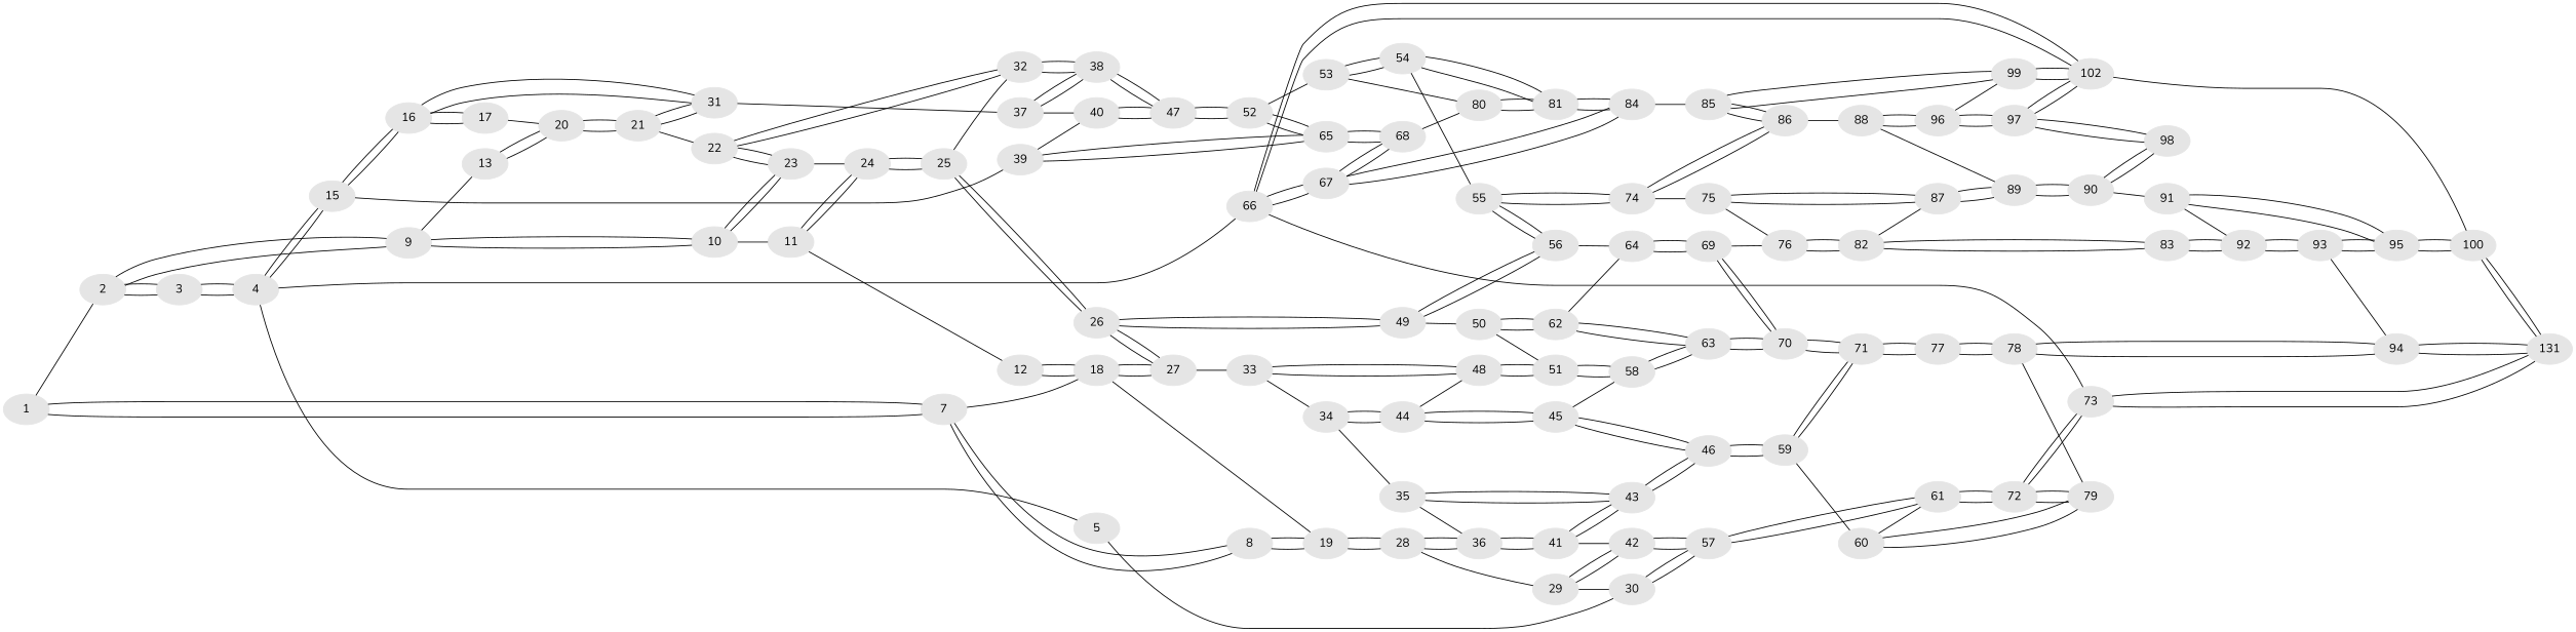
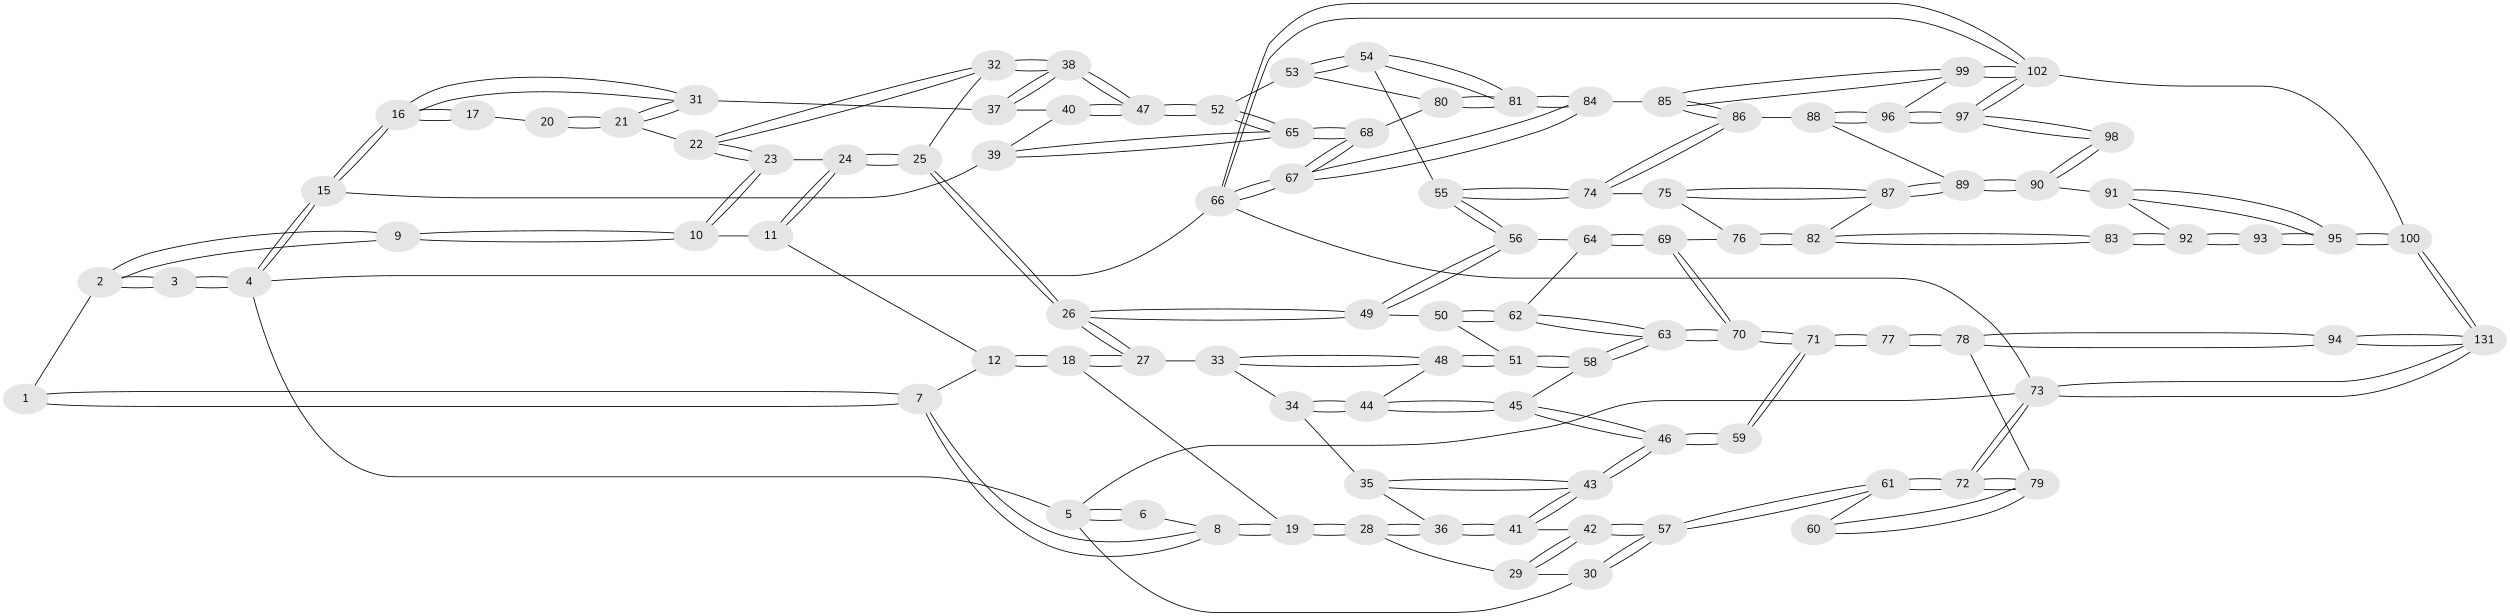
  graph {
    fontname=Nunito
    rankdir=LR
    node [color=gray90 fontname=Nunito style=filled]
    edge [fontname=Nunito]
    1
    2
    7
    3
    9
    8
    12
    4
    10
-   13
    5
    15
    66
+   6
    30
    73
    16
    39
    67
    102
    57
    n22 [label=131]
    19
    18
    28
    11
    23
    20
    24
    25
    27
    21
    17
    31
    40
    65
    37
    33
    29
    36
    22
    32
    38
    26
    49
    50
    56
    34
    48
    42
    41
    61
    47
    35
    44
    51
    43
    45
    46
    52
    68
    59
    58
    63
    60
    71
    53
    62
    64
    54
    80
    55
    81
    74
    84
    75
    86
    69
    72
    70
    79
    77
    76
    100
    85
    82
    78
    87
    88
    89
    83
    94
    92
    93
    99
    96
    90
    97
    91
    98
    95
    1 -- 2
    1 -- 7
    1 -- 7
    2 -- 3
    2 -- 3
    2 -- 9
    2 -- 9
    7 -- 8
    7 -- 8
-   7 -- 18
+   7 -- 12
    3 -- 4
    3 -- 4
    9 -- 10
    9 -- 10
-   9 -- 13
    8 -- 19
    8 -- 19
    12 -- 18
    12 -- 18
    4 -- 5
    4 -- 15
    4 -- 15
    4 -- 66
    10 -- 11
    10 -- 23
    10 -- 23
-   13 -- 20
-   13 -- 20
+   5 -- 6
+   5 -- 6
    5 -- 30
+   5 -- 73
    15 -- 16
    15 -- 16
    15 -- 39
    66 -- 73
    66 -- 67
    66 -- 67
    66 -- 102
    66 -- 102
+   6 -- 8
    30 -- 57
    30 -- 57
    73 -- n22
    73 -- n22
    16 -- 17
    16 -- 17
    16 -- 31
    16 -- 31
    39 -- 40
    39 -- 65
    39 -- 65
    67 -- 68
    67 -- 68
    67 -- 84
    67 -- 84
    102 -- 100
    57 -- 61
    57 -- 61
    19 -- 28
    19 -- 28
    18 -- 19
    18 -- 27
    18 -- 27
    28 -- 29
    28 -- 36
    28 -- 36
    11 -- 12
    11 -- 24
    11 -- 24
    23 -- 24
    20 -- 21
    20 -- 21
    24 -- 25
    24 -- 25
    25 -- 32
    25 -- 26
    25 -- 26
    27 -- 33
    21 -- 31
    21 -- 31
    21 -- 22
    17 -- 20
    31 -- 37
    40 -- 47
    40 -- 47
    65 -- 68
    65 -- 68
    37 -- 40
    37 -- 38
    37 -- 38
    33 -- 34
    33 -- 48
    33 -- 48
    29 -- 30
    29 -- 42
    29 -- 42
    36 -- 41
    36 -- 41
    22 -- 23
    22 -- 23
    22 -- 32
    22 -- 32
    32 -- 38
    32 -- 38
    38 -- 47
    38 -- 47
    26 -- 27
    26 -- 27
    26 -- 49
    26 -- 49
    49 -- 50
    49 -- 56
    49 -- 56
    50 -- 51
    50 -- 62
    50 -- 62
    56 -- 64
    34 -- 35
    34 -- 44
    34 -- 44
    48 -- 51
    48 -- 51
    42 -- 57
    42 -- 57
    41 -- 42
    41 -- 43
    41 -- 43
    61 -- 72
    61 -- 72
    47 -- 52
    47 -- 52
    35 -- 36
    35 -- 43
    35 -- 43
    44 -- 48
    44 -- 45
    44 -- 45
    51 -- 58
    51 -- 58
    43 -- 46
    43 -- 46
    45 -- 46
    45 -- 46
    45 -- 58
    46 -- 59
    46 -- 59
    52 -- 65
    52 -- 65
    52 -- 53
    68 -- 80
-   59 -- 60
    59 -- 71
    59 -- 71
    58 -- 63
    58 -- 63
    63 -- 70
    63 -- 70
    60 -- 61
    60 -- 79
    60 -- 79
    71 -- 77
    71 -- 77
    53 -- 54
    53 -- 54
    53 -- 80
    62 -- 63
    62 -- 63
    62 -- 64
    64 -- 69
    64 -- 69
    54 -- 55
    54 -- 81
    54 -- 81
    80 -- 81
    80 -- 81
    55 -- 56
    55 -- 56
    55 -- 74
    55 -- 74
    81 -- 84
    81 -- 84
    74 -- 75
    74 -- 86
    74 -- 86
    84 -- 85
    75 -- 76
    75 -- 87
    75 -- 87
    86 -- 88
    69 -- 70
    69 -- 70
    69 -- 76
    72 -- 73
    72 -- 73
    72 -- 79
    72 -- 79
    70 -- 71
    70 -- 71
    77 -- 78
    77 -- 78
    76 -- 82
    76 -- 82
    100 -- n22
    100 -- n22
    85 -- 86
    85 -- 86
    85 -- 99
    85 -- 99
    82 -- 87
    82 -- 83
    82 -- 83
    78 -- 79
    78 -- 94
    78 -- 94
    87 -- 89
    87 -- 89
    88 -- 89
    88 -- 96
    88 -- 96
    89 -- 90
    89 -- 90
    83 -- 92
    83 -- 92
    94 -- n22
    94 -- n22
    92 -- 93
    92 -- 93
-   93 -- 94
    93 -- 95
    93 -- 95
    99 -- 102
    99 -- 102
    96 -- 99
    96 -- 97
    96 -- 97
    90 -- 91
    90 -- 98
    90 -- 98
    97 -- 102
    97 -- 102
    97 -- 98
    97 -- 98
    91 -- 92
    91 -- 95
    91 -- 95
    95 -- 100
    95 -- 100
  }
